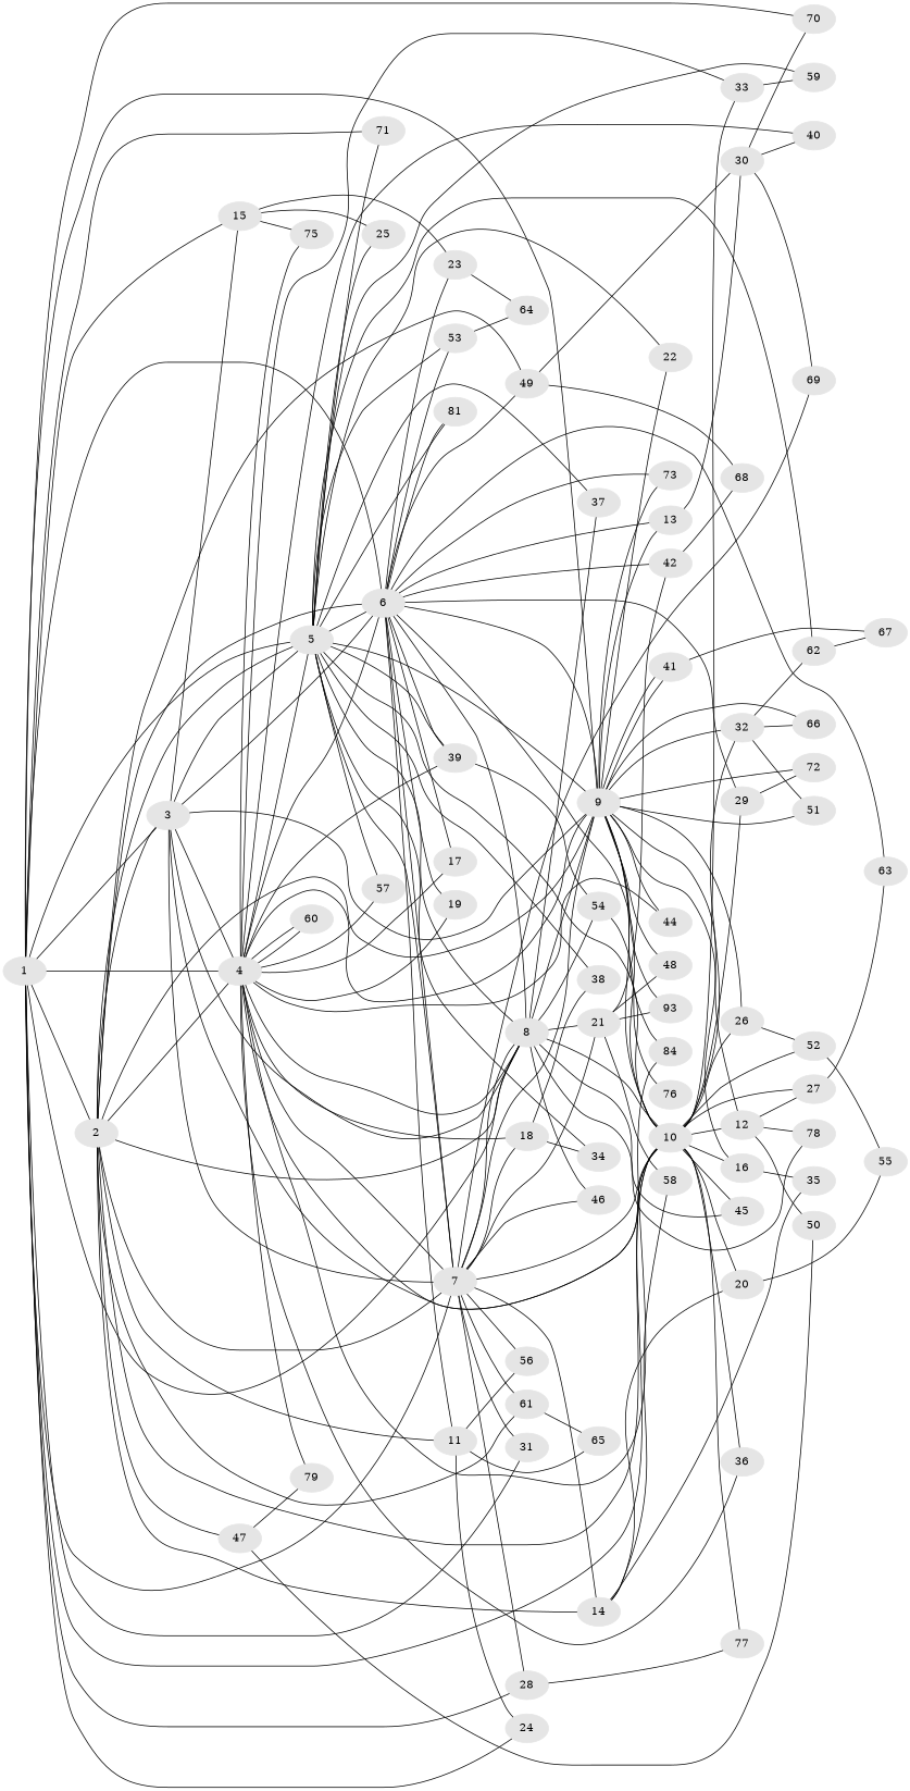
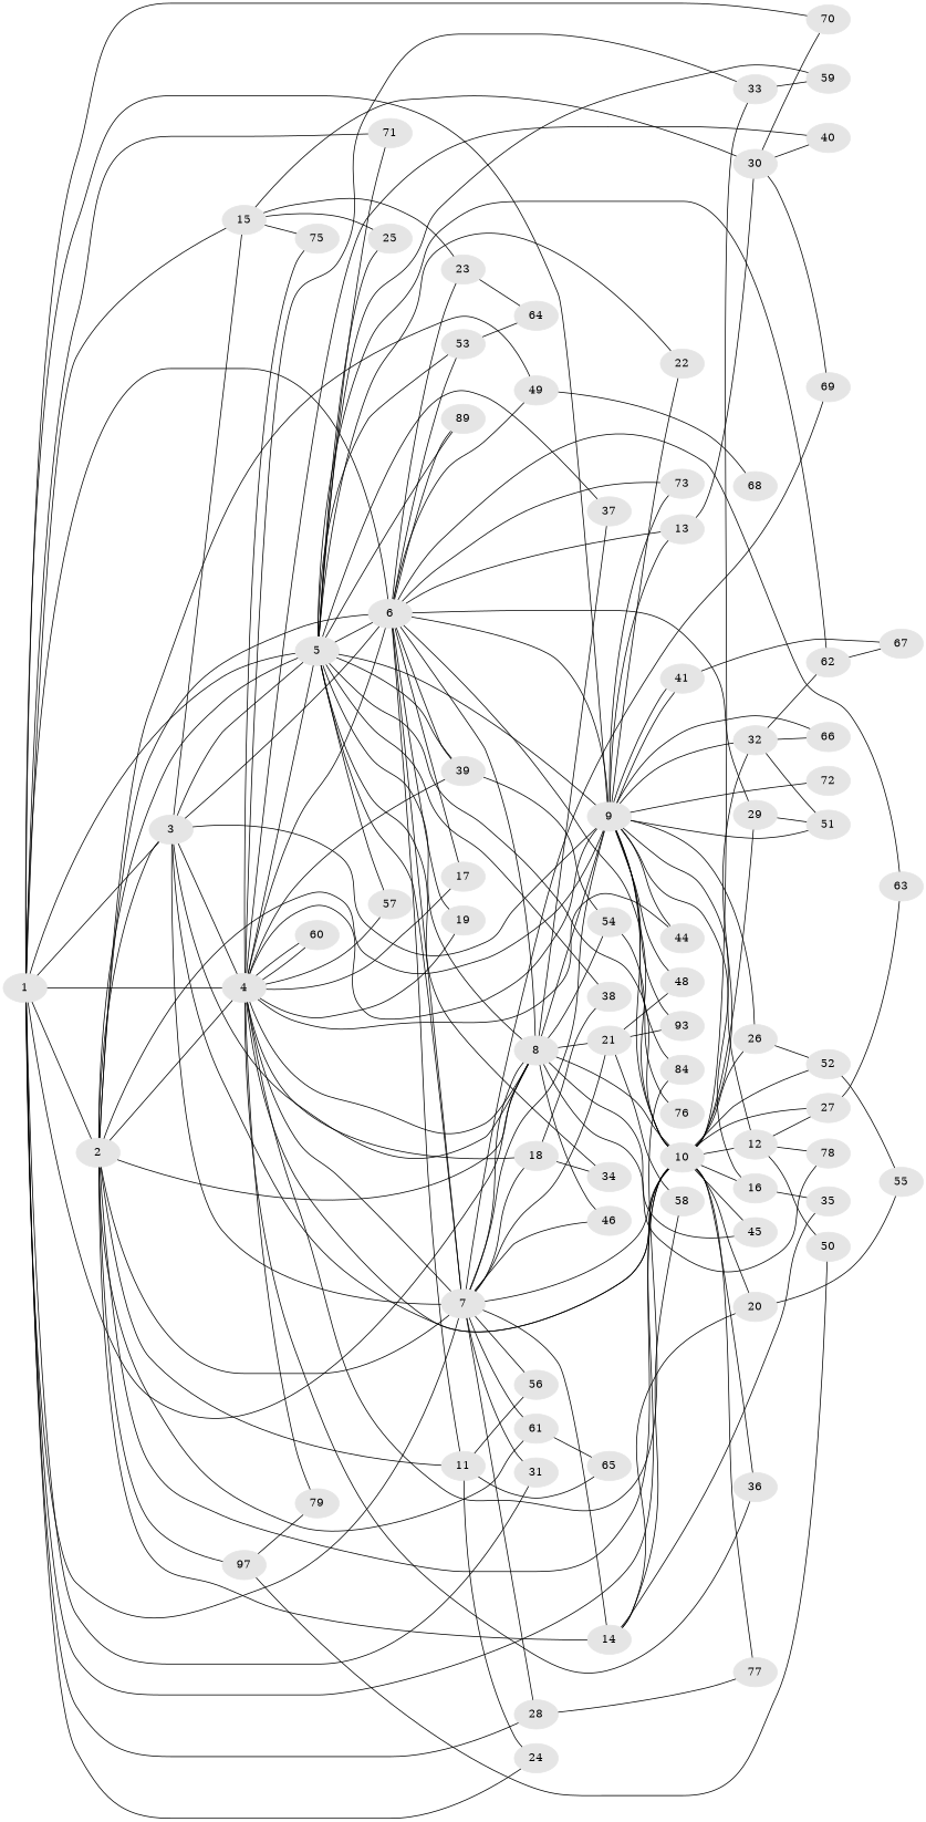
  graph {
    rankdir=LR
    node [color=gray90 style=filled]
    1
    2
    3
    4
    5
    6
    7
    8
    9
    10
    15
    24
    28
    31
    70
    71
    11
    14
-   47
+   47 [label=97]
    49
    61
    17
    18
    19
    33
    36
    40
    44
    57
    60
    75
    79
    n33 [label=84]
    39
    22
    25
    34
    37
    38
    53
    59
    62
-   81
+   81 [label=89]
    13
    23
    29
-   42
    63
    73
    21
    46
    56
    69
    45
    54
    78
    12
    16
    26
    32
    41
    n62 [label=93]
    48
    51
    66
    72
    20
    27
    52
    77
    30
    65
    35
    58
    50
    68
    64
    67
    76
    55
    1 -- 2
    1 -- 3
    1 -- 4
    1 -- 5
    1 -- 6
    1 -- 7
    1 -- 8
    1 -- 9
    1 -- 10
    1 -- 15
    1 -- 24
    1 -- 28
    1 -- 31
    1 -- 70
    1 -- 71
    2 -- 3
    2 -- 4
    2 -- 5
    2 -- 6
    2 -- 7
    2 -- 8
    2 -- 9
    2 -- 10
    2 -- 11
    2 -- 14
    2 -- 47
    2 -- 49
    2 -- 61
    3 -- 4
    3 -- 5
    3 -- 6
    3 -- 7
    3 -- 8
    3 -- 9
    3 -- 10
    3 -- 15
    4 -- 5
    4 -- 6
    4 -- 7
    4 -- 8
    4 -- 9
    4 -- 10
    4 -- 17
    4 -- 18
    4 -- 19
    4 -- 33
    4 -- 36
    4 -- 40
    4 -- 44
    4 -- 57
    4 -- 60
    4 -- 60
    4 -- 75
    4 -- 79
    4 -- n33
    4 -- 39
    5 -- 6
    5 -- 7
    5 -- 8
    5 -- 9
    5 -- 10
    5 -- 71
    5 -- 57
    5 -- 39
    5 -- 22
    5 -- 25
    5 -- 34
    5 -- 37
    5 -- 38
    5 -- 53
    5 -- 59
    5 -- 62
    5 -- 81
    6 -- 7
    6 -- 8
    6 -- 9
    6 -- 10
    6 -- 11
    6 -- 49
    6 -- 17
    6 -- 19
    6 -- 39
    6 -- 53
    6 -- 81
    6 -- 13
    6 -- 23
    6 -- 29
-   6 -- 42
    6 -- 63
    6 -- 73
    7 -- 8
    7 -- 9
    7 -- 10
    7 -- 28
    7 -- 31
    7 -- 14
    7 -- 61
    7 -- 18
    7 -- 21
    7 -- 46
    7 -- 56
    7 -- 69
    8 -- 9
    8 -- 10
    8 -- 37
    8 -- 21
    8 -- 46
    8 -- 45
    8 -- 54
    8 -- 78
    9 -- 10
    9 -- 44
    9 -- n33
    9 -- 22
    9 -- 13
    9 -- 73
    9 -- 12
    9 -- 16
    9 -- 26
    9 -- 32
    9 -- 41
    9 -- 41
    9 -- n62
    9 -- 48
    9 -- 51
    9 -- 66
    9 -- 72
    10 -- 33
    10 -- 36
    10 -- 29
    10 -- 45
    10 -- 12
    10 -- 16
    10 -- 26
    10 -- 32
    10 -- 20
    10 -- 27
    10 -- 52
    10 -- 77
    15 -- 75
    15 -- 25
    15 -- 23
-   49 -- 30
+   15 -- 30
    28 -- 77
    11 -- 24
    11 -- 56
    11 -- 65
    14 -- 20
    14 -- 35
    14 -- 58
    47 -- 79
    47 -- 50
    49 -- 68
    61 -- 65
    18 -- 34
    18 -- 38
    33 -- 59
    39 -- 54
    53 -- 64
    62 -- 67
    13 -- 30
    23 -- 64
-   29 -- 72
-   42 -- 68
-   21 -- 42
+   29 -- 51
    21 -- n62
    21 -- 48
    21 -- 58
    54 -- 76
    12 -- 78
    12 -- 27
    12 -- 50
    16 -- 35
    26 -- 52
    32 -- 62
    32 -- 51
    32 -- 66
    41 -- 67
    20 -- 55
    27 -- 63
    52 -- 55
    30 -- 70
    30 -- 40
    30 -- 69
  }
